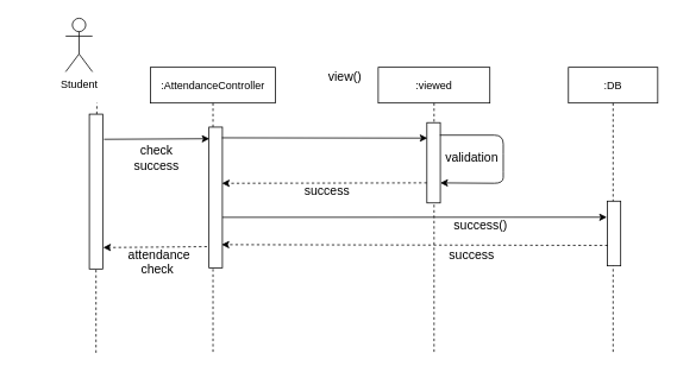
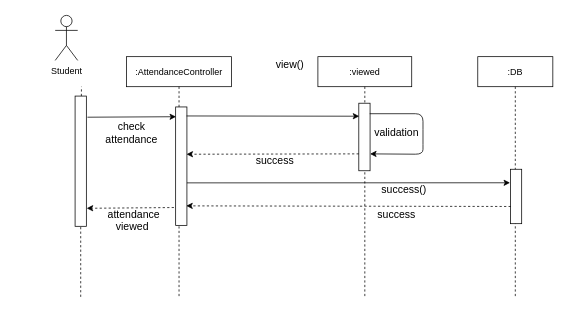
  <mxCell id="0" />
  <mxCell id="1" parent="0" />
  <mxCell id="2" value=":AttendanceController" style="shape=umlLifeline;perimeter=lifelinePerimeter;container=1;collapsible=0;recursiveResize=0;rounded=0;shadow=0;strokeWidth=1;" parent="1" vertex="1"><mxGeometry x="168" y="75" width="140" height="320" as="geometry" /></mxCell>
  <mxCell id="3" value="Student" style="shape=umlActor;verticalLabelPosition=bottom;verticalAlign=top;html=1;outlineConnect=0;" parent="1" vertex="1"><mxGeometry x="73" y="20" width="30" height="60" as="geometry" /></mxCell>
  <mxCell id="4" value="" style="endArrow=none;dashed=1;html=1;startArrow=none;" parent="1" source="10" edge="1"><mxGeometry width="50" height="50" relative="1" as="geometry"><mxPoint x="108" y="375" as="sourcePoint" /><mxPoint x="108" y="115" as="targetPoint" /></mxGeometry></mxCell>
  <mxCell id="5" value=":viewed" style="shape=umlLifeline;perimeter=lifelinePerimeter;container=1;collapsible=0;recursiveResize=0;rounded=0;shadow=0;strokeWidth=1;" parent="1" vertex="1"><mxGeometry x="423" y="75" width="125" height="320" as="geometry" /></mxCell>
  <mxCell id="6" value="&lt;font style=&quot;font-size: 14px&quot;&gt;&lt;span style=&quot;white-space: pre&quot;&gt;validation&lt;/span&gt;&lt;/font&gt;" style="text;html=1;strokeColor=none;fillColor=none;align=center;verticalAlign=middle;whiteSpace=wrap;rounded=0;" parent="5" vertex="1"><mxGeometry x="85" y="91" width="40" height="20" as="geometry" /></mxCell>
  <mxCell id="7" value="" style="rounded=0;whiteSpace=wrap;html=1;rotation=90;" parent="5" vertex="1"><mxGeometry x="17" y="99.5" width="90" height="15" as="geometry" /></mxCell>
  <mxCell id="8" value="" style="endArrow=classic;html=1;entryX=0.75;entryY=0;entryDx=0;entryDy=0;" parent="5" target="7" edge="1"><mxGeometry width="50" height="50" relative="1" as="geometry"><mxPoint x="69" y="76" as="sourcePoint" /><mxPoint x="223.76" y="76.74" as="targetPoint" /><Array as="points"><mxPoint x="140" y="76" /><mxPoint x="140" y="107" /><mxPoint x="140" y="130" /></Array></mxGeometry></mxCell>
  <mxCell id="9" value="" style="endArrow=classic;html=1;dashed=1;entryX=0.412;entryY=0.033;entryDx=0;entryDy=0;entryPerimeter=0;exitX=0.75;exitY=1;exitDx=0;exitDy=0;" parent="5" edge="1" source="7"><mxGeometry width="50" height="50" relative="1" as="geometry"><mxPoint x="52" y="129" as="sourcePoint" /><mxPoint x="-175" y="129.988" as="targetPoint" /></mxGeometry></mxCell>
  <mxCell id="10" value="" style="rounded=0;whiteSpace=wrap;html=1;rotation=90;" parent="1" vertex="1"><mxGeometry x="20.25" y="206.75" width="173.5" height="15" as="geometry" /></mxCell>
  <mxCell id="11" value="" style="endArrow=none;dashed=1;html=1;" parent="1" target="10" edge="1"><mxGeometry width="50" height="50" relative="1" as="geometry"><mxPoint x="107" y="395" as="sourcePoint" /><mxPoint x="108" y="115" as="targetPoint" /></mxGeometry></mxCell>
  <mxCell id="12" value=":DB" style="shape=umlLifeline;perimeter=lifelinePerimeter;container=1;collapsible=0;recursiveResize=0;rounded=0;shadow=0;strokeWidth=1;" parent="1" vertex="1"><mxGeometry x="636" y="75" width="100" height="320" as="geometry" /></mxCell>
  <mxCell id="13" value="" style="rounded=0;whiteSpace=wrap;html=1;rotation=90;" parent="1" vertex="1"><mxGeometry x="162.12" y="213.37" width="157.75" height="15" as="geometry" /></mxCell>
  <mxCell id="14" value="" style="endArrow=classic;html=1;exitX=0.16;exitY=-0.033;exitDx=0;exitDy=0;exitPerimeter=0;" parent="1" edge="1"><mxGeometry width="50" height="50" relative="1" as="geometry"><mxPoint x="115.995" y="155.66" as="sourcePoint" /><mxPoint x="234" y="155" as="targetPoint" /><Array as="points"><mxPoint x="234" y="155" /></Array></mxGeometry></mxCell>
- <mxCell id="15" value="&lt;div&gt;&lt;font style=&quot;font-size: 14px&quot;&gt;check success&lt;br&gt;&lt;/font&gt;&lt;/div&gt;" style="text;html=1;strokeColor=none;fillColor=none;align=center;verticalAlign=middle;whiteSpace=wrap;rounded=0;" parent="1" vertex="1"><mxGeometry x="130" y="166" width="90" height="20" as="geometry" /></mxCell>
+ <mxCell id="15" value="&lt;div&gt;&lt;font style=&quot;font-size: 14px&quot;&gt;check attendance&lt;br&gt;&lt;/font&gt;&lt;/div&gt;" style="text;html=1;strokeColor=none;fillColor=none;align=center;verticalAlign=middle;whiteSpace=wrap;rounded=0;" parent="1" vertex="1"><mxGeometry x="130" y="166" width="90" height="20" as="geometry" /></mxCell>
  <mxCell id="16" value="" style="rounded=0;whiteSpace=wrap;html=1;rotation=90;" parent="1" vertex="1"><mxGeometry x="650.75" y="253.75" width="72.5" height="15" as="geometry" /></mxCell>
  <mxCell id="17" value="" style="endArrow=classic;html=1;exitX=0.75;exitY=0;exitDx=0;exitDy=0;" parent="1" edge="1"><mxGeometry width="50" height="50" relative="1" as="geometry"><mxPoint x="248.5" y="243.125" as="sourcePoint" /><mxPoint x="679" y="243" as="targetPoint" /></mxGeometry></mxCell>
  <mxCell id="18" value="&lt;font style=&quot;font-size: 14px&quot;&gt;&lt;span style=&quot;white-space: pre&quot;&gt;success&lt;/span&gt;()&lt;/font&gt;" style="text;html=1;align=center;verticalAlign=middle;whiteSpace=wrap;rounded=0;" parent="1" vertex="1"><mxGeometry x="518" y="242" width="40" height="20" as="geometry" /></mxCell>
  <mxCell id="19" value="&lt;font style=&quot;font-size: 14px&quot;&gt;&lt;span style=&quot;white-space: pre&quot;&gt;success&lt;/span&gt;&lt;span style=&quot;white-space: pre&quot;&gt;&lt;/span&gt;&lt;/font&gt;" style="text;html=1;align=center;verticalAlign=middle;whiteSpace=wrap;rounded=0;" parent="1" vertex="1"><mxGeometry x="508" y="275" width="40" height="20" as="geometry" /></mxCell>
  <mxCell id="20" value="&lt;div&gt;&lt;font style=&quot;font-size: 14px&quot;&gt;view()&lt;/font&gt;&lt;/div&gt;" style="text;html=1;strokeColor=none;fillColor=none;align=center;verticalAlign=middle;whiteSpace=wrap;rounded=0;" parent="1" vertex="1"><mxGeometry x="366" y="75" width="40" height="20" as="geometry" /></mxCell>
  <mxCell id="21" value="&lt;font style=&quot;font-size: 14px&quot;&gt;success&lt;/font&gt;" style="text;html=1;strokeColor=none;fillColor=none;align=center;verticalAlign=middle;whiteSpace=wrap;rounded=0;" parent="1" vertex="1"><mxGeometry x="346" y="203" width="40" height="20" as="geometry" /></mxCell>
  <mxCell id="22" value="" style="endArrow=classic;html=1;dashed=1;entryX=0.903;entryY=0.059;entryDx=0;entryDy=0;entryPerimeter=0;exitX=0.684;exitY=0.967;exitDx=0;exitDy=0;exitPerimeter=0;" parent="1" source="16" edge="1"><mxGeometry width="50" height="50" relative="1" as="geometry"><mxPoint x="716" y="274" as="sourcePoint" /><mxPoint x="247.615" y="273.774" as="targetPoint" /></mxGeometry></mxCell>
  <mxCell id="23" value="" style="endArrow=classic;html=1;dashed=1;exitX=0.941;exitY=1.116;exitDx=0;exitDy=0;exitPerimeter=0;" parent="1" edge="1"><mxGeometry width="50" height="50" relative="1" as="geometry"><mxPoint x="231.19" y="276.002" as="sourcePoint" /><mxPoint x="115" y="277" as="targetPoint" /><Array as="points" /></mxGeometry></mxCell>
- <mxCell id="24" value="&lt;div&gt;&lt;font style=&quot;font-size: 14px&quot;&gt;&amp;nbsp;attendance&lt;/font&gt;&lt;/div&gt;&lt;div&gt;&lt;font style=&quot;font-size: 14px&quot;&gt;check&lt;br&gt;&lt;/font&gt;&lt;/div&gt;" style="text;html=1;strokeColor=none;fillColor=none;align=center;verticalAlign=middle;whiteSpace=wrap;rounded=0;" parent="1" vertex="1"><mxGeometry x="155.59" y="282.85" width="40" height="20" as="geometry" /></mxCell>
+ <mxCell id="24" value="&lt;div&gt;&lt;font style=&quot;font-size: 14px&quot;&gt;&amp;nbsp;attendance&lt;/font&gt;&lt;/div&gt;&lt;div&gt;&lt;font style=&quot;font-size: 14px&quot;&gt;viewed&lt;br&gt;&lt;/font&gt;&lt;/div&gt;" style="text;html=1;strokeColor=none;fillColor=none;align=center;verticalAlign=middle;whiteSpace=wrap;rounded=0;" parent="1" vertex="1"><mxGeometry x="155.59" y="282.85" width="40" height="20" as="geometry" /></mxCell>
  <mxCell id="25" value="" style="endArrow=classic;html=1;entryX=0.126;entryY=0.96;entryDx=0;entryDy=0;entryPerimeter=0;" parent="1" edge="1"><mxGeometry width="50" height="50" relative="1" as="geometry"><mxPoint x="248" y="154" as="sourcePoint" /><mxPoint x="478.1" y="154.34" as="targetPoint" /></mxGeometry></mxCell>
